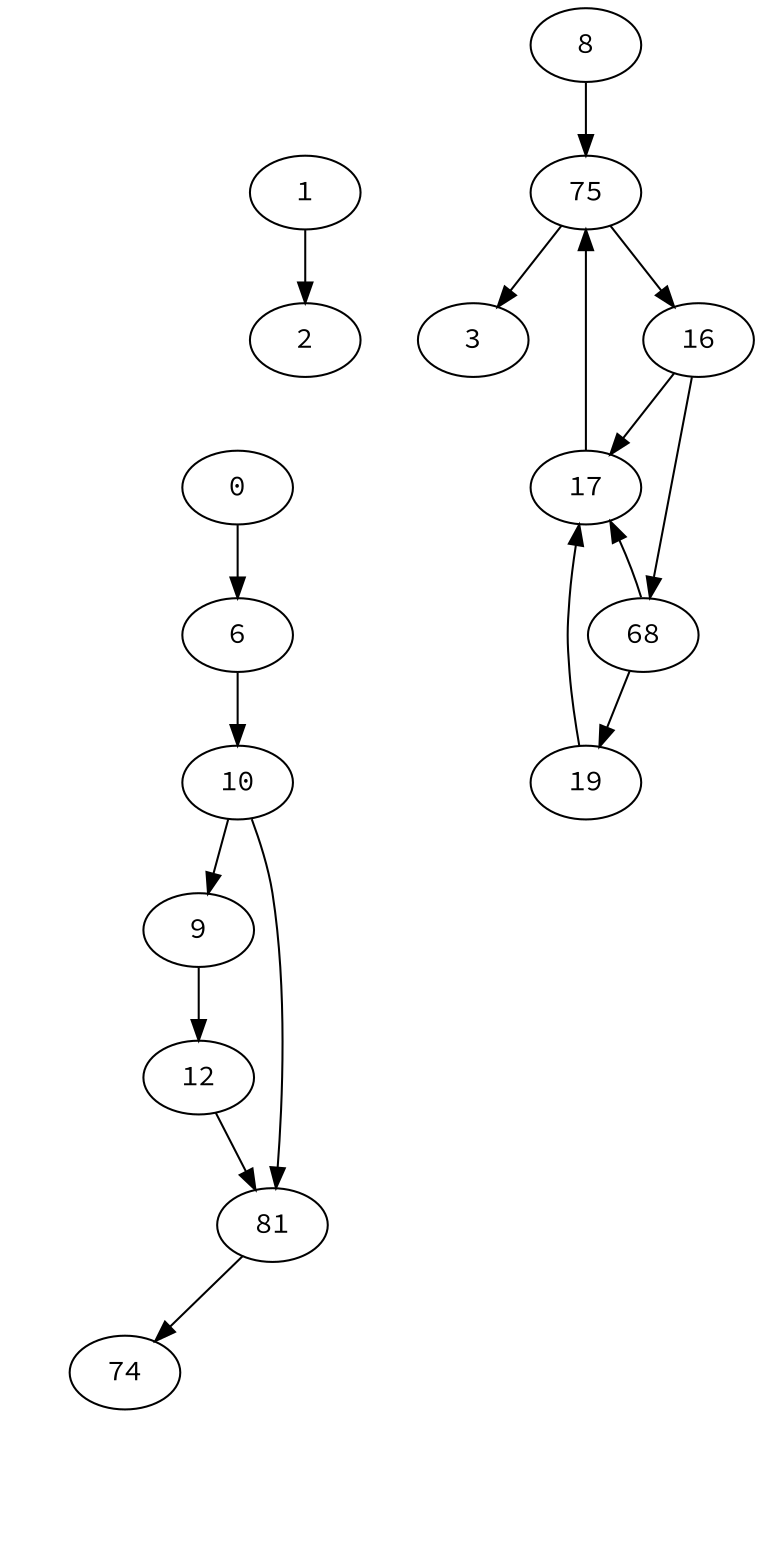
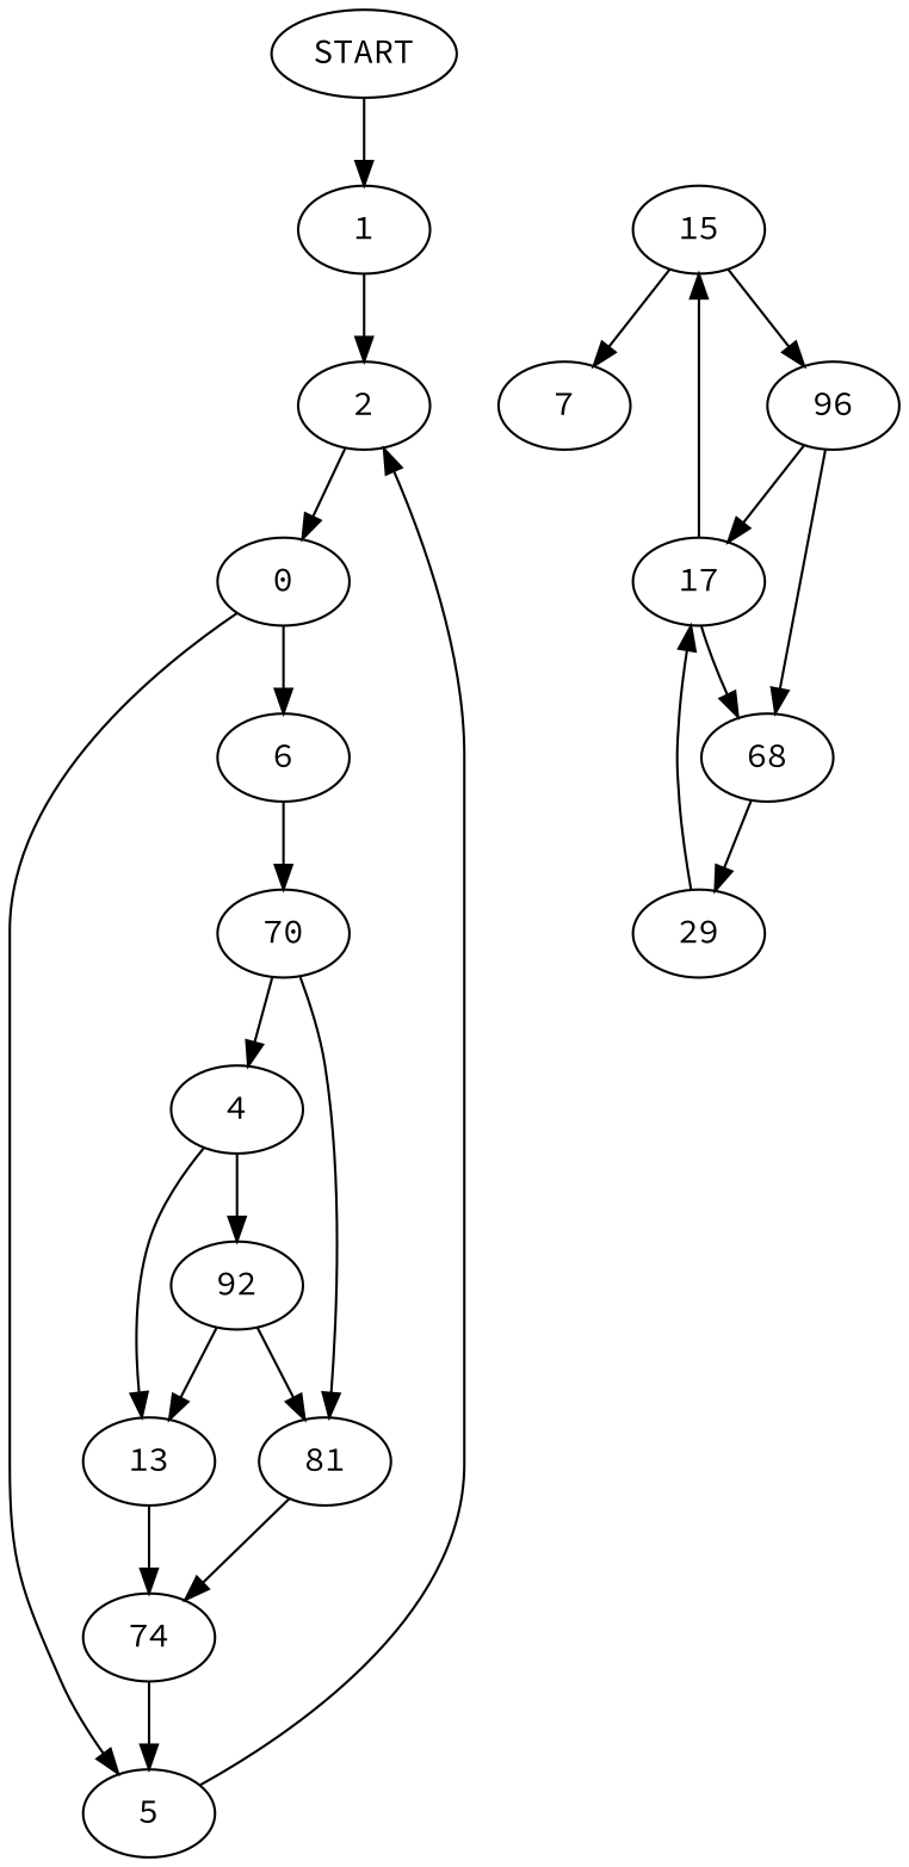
  digraph {
    fontname="Source Code Pro"
    node [fontname="Source Code Pro"]
    edge [fontname="Source Code Pro"]
+   n1 [label=START]
    1
    2
    n4 [label=0]
+   5
    6
-   10
-   8
-   15 [label=75]
-   9
-   12
+   10 [label=70]
+   15
+   9 [label=4]
+   12 [label=92]
+   13
    n13 [label=81]
-   7 [label=3]
-   16
+   7
+   16 [label=96]
    n16 [label=74]
    17
    n18 [label=68]
-   19
+   19 [label=29]
+   n1 -> 1
    1 -> 2
+   2 -> n4
+   n4 -> 5
    n4 -> 6
+   5 -> 2
    6 -> 10
    10 -> 9
    10 -> n13
-   8 -> 15
    15 -> 7
    15 -> 16
    9 -> 12
+   9 -> 13
+   12 -> 13
    12 -> n13
+   13 -> n16
    n13 -> n16
    16 -> 17
    16 -> n18
+   n16 -> 5
    17 -> 15
-   n18 -> 17
+   17 -> n18
    n18 -> 19
    19 -> 17
  }
